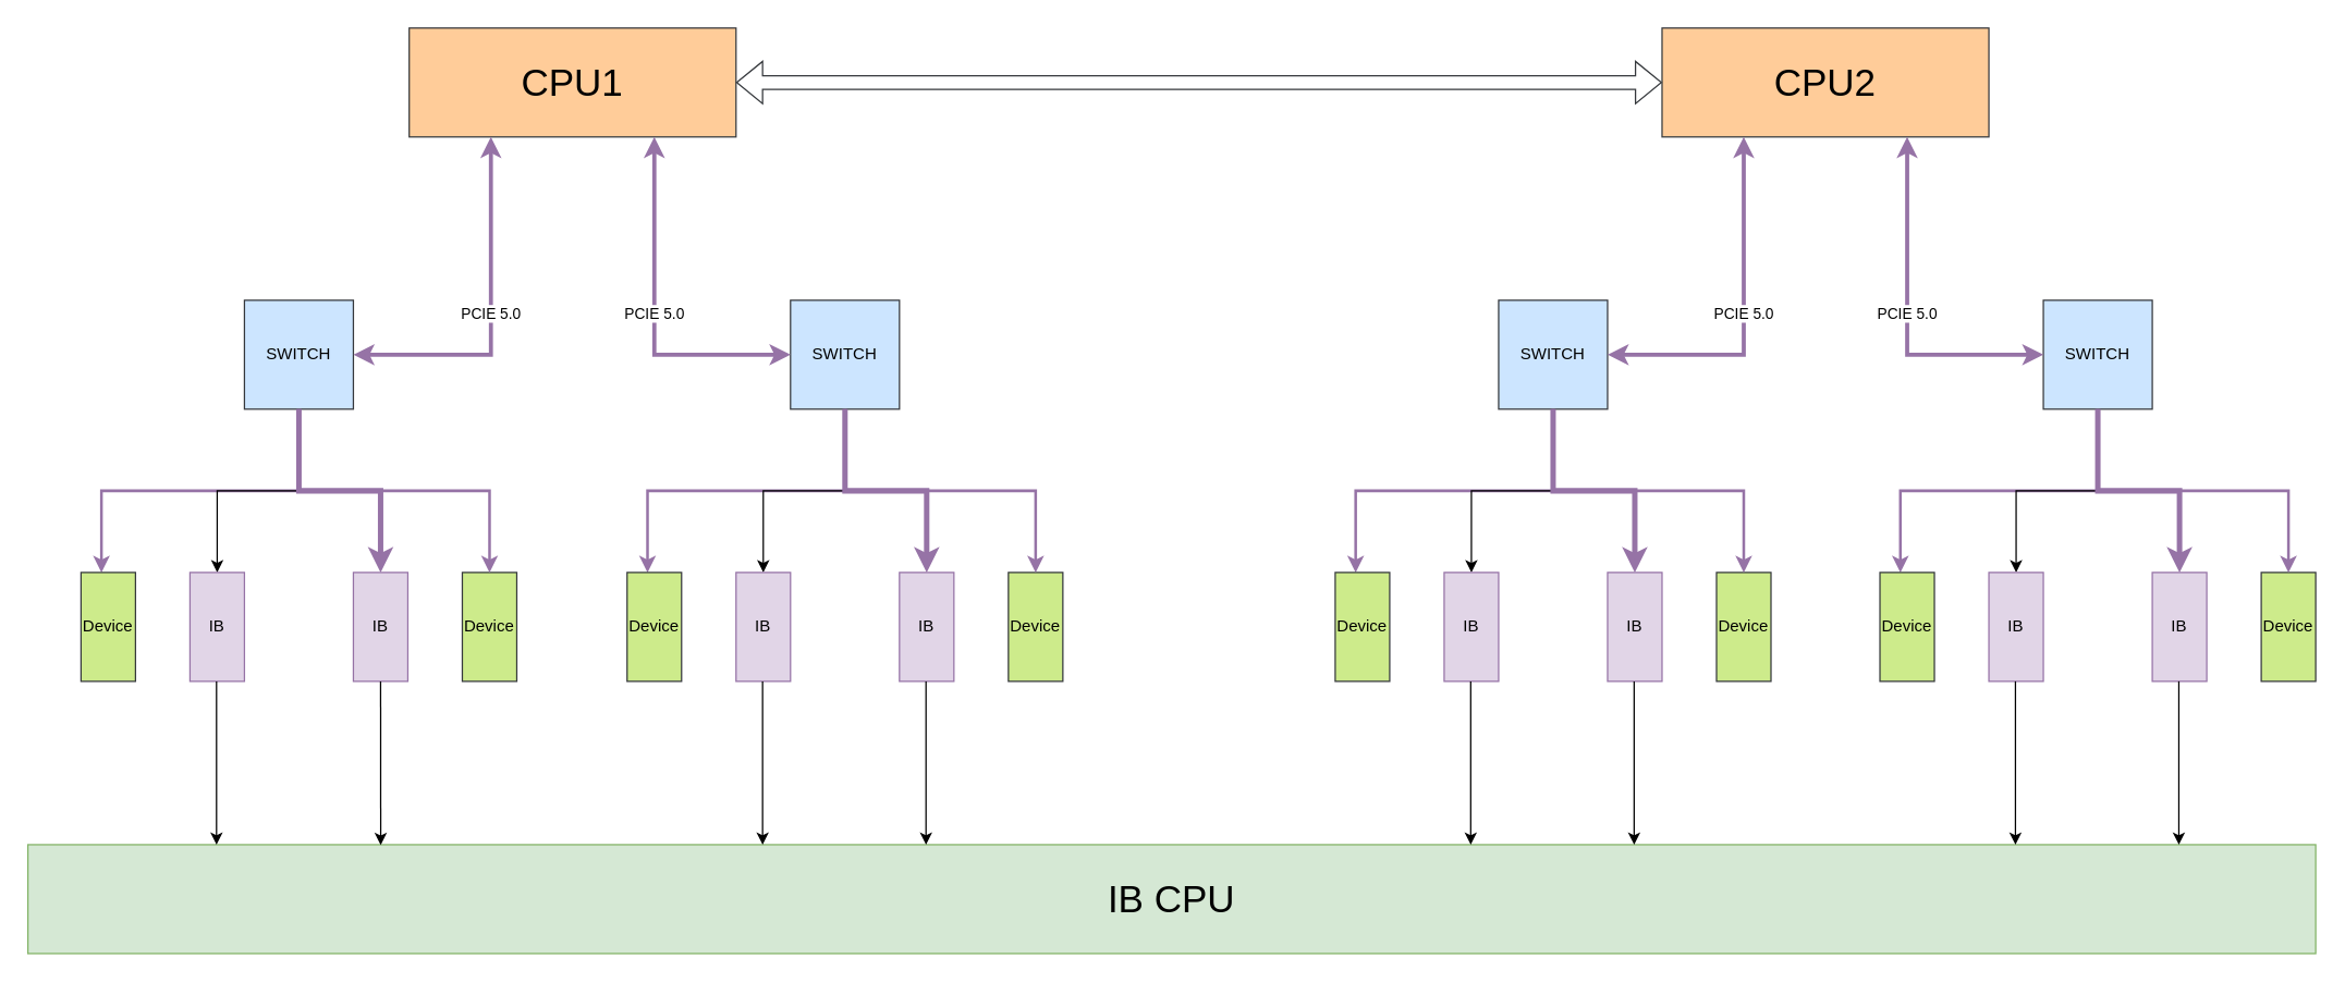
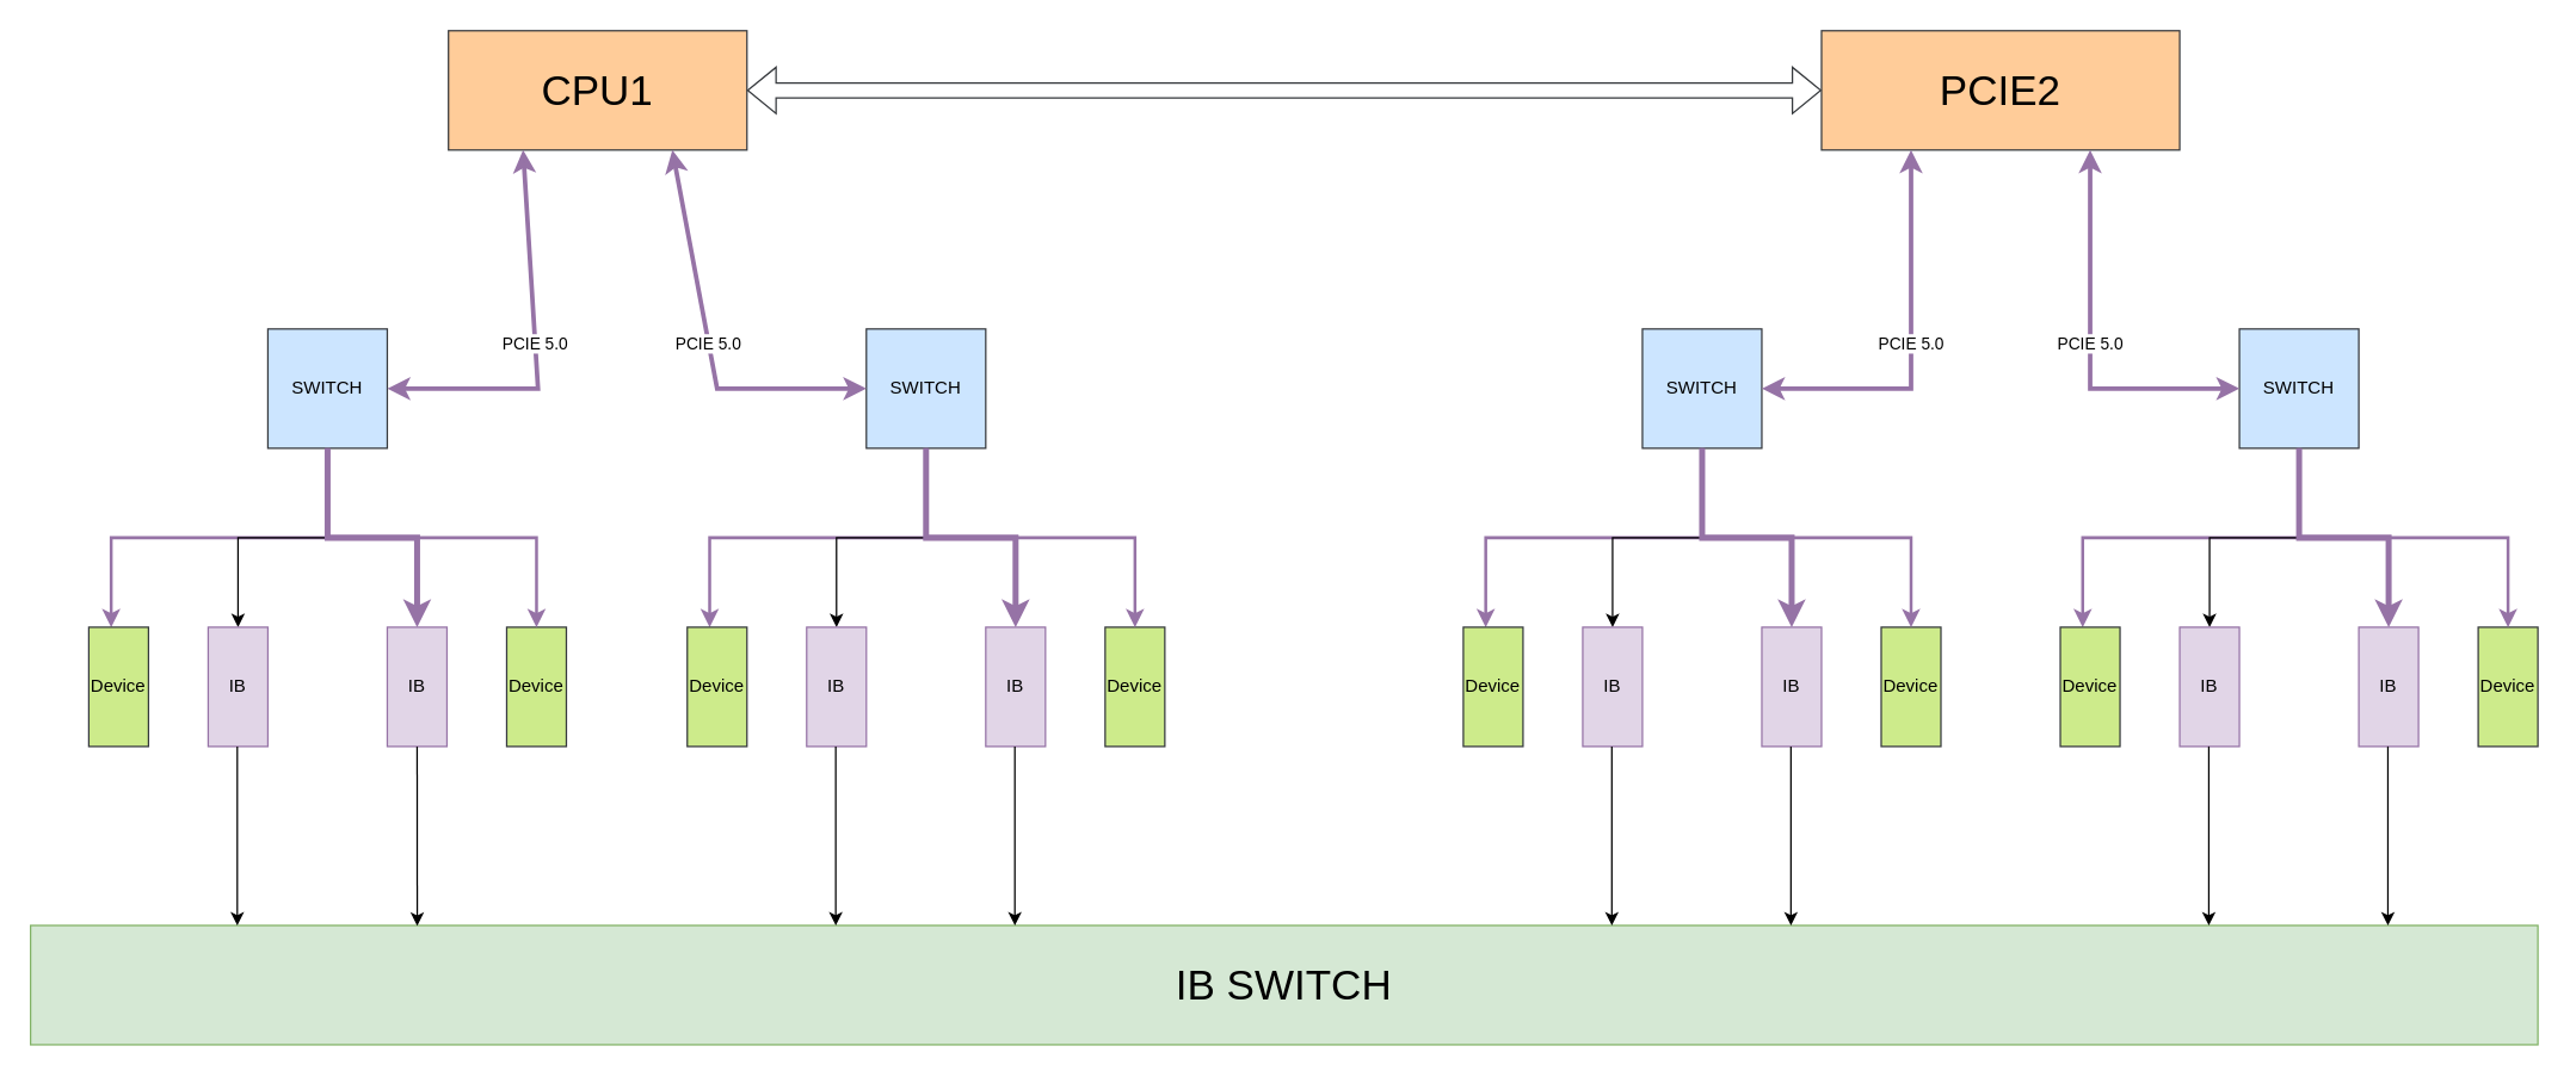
  <mxCell id="0" />
  <mxCell id="1" parent="0" />
- <mxCell id="2" value="&lt;font style=&quot;font-size: 28px;&quot;&gt;CPU1&lt;/font&gt;" style="rounded=0;whiteSpace=wrap;html=1;fillColor=#ffcc99;strokeColor=#36393d;" parent="1" vertex="1"><mxGeometry x="300" y="20" width="240" height="80" as="geometry" /></mxCell>
+ <mxCell id="2" value="&lt;font style=&quot;font-size: 28px;&quot;&gt;CPU1&lt;/font&gt;" style="rounded=0;whiteSpace=wrap;html=1;fillColor=#ffcc99;strokeColor=#36393d;" parent="1" vertex="1"><mxGeometry x="300" y="20" width="200" height="80" as="geometry" /></mxCell>
  <mxCell id="3" value="" style="edgeStyle=orthogonalEdgeStyle;rounded=0;orthogonalLoop=1;jettySize=auto;html=1;fillColor=#e1d5e7;strokeColor=#9673a6;strokeWidth=2;" parent="1" source="5" target="6" edge="1"><mxGeometry relative="1" as="geometry"><Array as="points"><mxPoint x="219" y="360" /><mxPoint x="74" y="360" /></Array></mxGeometry></mxCell>
  <mxCell id="4" value="" style="edgeStyle=orthogonalEdgeStyle;rounded=0;orthogonalLoop=1;jettySize=auto;html=1;exitX=0.5;exitY=1;exitDx=0;exitDy=0;entryX=0.5;entryY=0;entryDx=0;entryDy=0;" parent="1" source="5" target="7" edge="1"><mxGeometry relative="1" as="geometry"><Array as="points"><mxPoint x="219" y="360" /><mxPoint x="159" y="360" /></Array></mxGeometry></mxCell>
  <mxCell id="5" value="SWITCH" style="rounded=0;whiteSpace=wrap;html=1;fillColor=#cce5ff;strokeColor=#36393d;" parent="1" vertex="1"><mxGeometry x="179" y="220" width="80" height="80" as="geometry" /></mxCell>
  <mxCell id="6" value="Device" style="rounded=0;whiteSpace=wrap;html=1;fillColor=#cdeb8b;strokeColor=#36393d;" parent="1" vertex="1"><mxGeometry x="59" y="420" width="40" height="80" as="geometry" /></mxCell>
  <mxCell id="7" value="IB" style="rounded=0;whiteSpace=wrap;html=1;fillColor=#e1d5e7;strokeColor=#9673a6;" parent="1" vertex="1"><mxGeometry x="139" y="420" width="40" height="80" as="geometry" /></mxCell>
  <mxCell id="8" value="" style="edgeStyle=orthogonalEdgeStyle;rounded=0;orthogonalLoop=1;jettySize=auto;html=1;entryX=0.5;entryY=0;entryDx=0;entryDy=0;fillColor=#e1d5e7;strokeColor=#9673a6;strokeWidth=4;" parent="1" source="5" target="9" edge="1"><mxGeometry relative="1" as="geometry"><mxPoint x="219" y="300" as="sourcePoint" /><mxPoint x="164" y="420" as="targetPoint" /><Array as="points"><mxPoint x="219" y="360" /><mxPoint x="279" y="360" /></Array></mxGeometry></mxCell>
  <mxCell id="9" value="IB" style="rounded=0;whiteSpace=wrap;html=1;fillColor=#e1d5e7;strokeColor=#9673a6;" parent="1" vertex="1"><mxGeometry x="259" y="420" width="40" height="80" as="geometry" /></mxCell>
  <mxCell id="10" value="Device" style="rounded=0;whiteSpace=wrap;html=1;fillColor=#cdeb8b;strokeColor=#36393d;" parent="1" vertex="1"><mxGeometry x="339" y="420" width="40" height="80" as="geometry" /></mxCell>
  <mxCell id="11" value="" style="edgeStyle=orthogonalEdgeStyle;rounded=0;orthogonalLoop=1;jettySize=auto;html=1;entryX=0.5;entryY=0;entryDx=0;entryDy=0;exitX=0.5;exitY=1;exitDx=0;exitDy=0;fillColor=#e1d5e7;strokeColor=#9673a6;strokeWidth=2;" parent="1" source="5" target="10" edge="1"><mxGeometry relative="1" as="geometry"><mxPoint x="229" y="310" as="sourcePoint" /><mxPoint x="289" y="430" as="targetPoint" /><Array as="points"><mxPoint x="219" y="360" /><mxPoint x="359" y="360" /></Array></mxGeometry></mxCell>
  <mxCell id="12" value="" style="edgeStyle=orthogonalEdgeStyle;rounded=0;orthogonalLoop=1;jettySize=auto;html=1;fillColor=#e1d5e7;strokeColor=#9673a6;strokeWidth=2;" parent="1" source="14" target="15" edge="1"><mxGeometry relative="1" as="geometry"><Array as="points"><mxPoint x="620" y="360" /><mxPoint x="475" y="360" /></Array></mxGeometry></mxCell>
  <mxCell id="13" value="" style="edgeStyle=orthogonalEdgeStyle;rounded=0;orthogonalLoop=1;jettySize=auto;html=1;exitX=0.5;exitY=1;exitDx=0;exitDy=0;entryX=0.5;entryY=0;entryDx=0;entryDy=0;" parent="1" source="14" target="16" edge="1"><mxGeometry relative="1" as="geometry"><Array as="points"><mxPoint x="620" y="360" /><mxPoint x="560" y="360" /></Array></mxGeometry></mxCell>
  <mxCell id="14" value="SWITCH" style="rounded=0;whiteSpace=wrap;html=1;fillColor=#cce5ff;strokeColor=#36393d;" parent="1" vertex="1"><mxGeometry x="580" y="220" width="80" height="80" as="geometry" /></mxCell>
  <mxCell id="15" value="Device" style="rounded=0;whiteSpace=wrap;html=1;fillColor=#cdeb8b;strokeColor=#36393d;" parent="1" vertex="1"><mxGeometry x="460" y="420" width="40" height="80" as="geometry" /></mxCell>
  <mxCell id="16" value="IB" style="rounded=0;whiteSpace=wrap;html=1;fillColor=#e1d5e7;strokeColor=#9673a6;" parent="1" vertex="1"><mxGeometry x="540" y="420" width="40" height="80" as="geometry" /></mxCell>
  <mxCell id="17" value="" style="edgeStyle=orthogonalEdgeStyle;rounded=0;orthogonalLoop=1;jettySize=auto;html=1;entryX=0.5;entryY=0;entryDx=0;entryDy=0;fillColor=#e1d5e7;strokeColor=#9673a6;strokeWidth=4;" parent="1" source="14" target="18" edge="1"><mxGeometry relative="1" as="geometry"><mxPoint x="620" y="300" as="sourcePoint" /><mxPoint x="565" y="420" as="targetPoint" /><Array as="points"><mxPoint x="620" y="360" /><mxPoint x="680" y="360" /></Array></mxGeometry></mxCell>
  <mxCell id="18" value="IB" style="rounded=0;whiteSpace=wrap;html=1;fillColor=#e1d5e7;strokeColor=#9673a6;" parent="1" vertex="1"><mxGeometry x="660" y="420" width="40" height="80" as="geometry" /></mxCell>
  <mxCell id="19" value="Device" style="rounded=0;whiteSpace=wrap;html=1;fillColor=#cdeb8b;strokeColor=#36393d;" parent="1" vertex="1"><mxGeometry x="740" y="420" width="40" height="80" as="geometry" /></mxCell>
  <mxCell id="20" value="" style="edgeStyle=orthogonalEdgeStyle;rounded=0;orthogonalLoop=1;jettySize=auto;html=1;entryX=0.5;entryY=0;entryDx=0;entryDy=0;exitX=0.5;exitY=1;exitDx=0;exitDy=0;fillColor=#e1d5e7;strokeColor=#9673a6;strokeWidth=2;" parent="1" source="14" target="19" edge="1"><mxGeometry relative="1" as="geometry"><mxPoint x="630" y="310" as="sourcePoint" /><mxPoint x="690" y="430" as="targetPoint" /><Array as="points"><mxPoint x="620" y="360" /><mxPoint x="760" y="360" /></Array></mxGeometry></mxCell>
  <mxCell id="21" value="PCIE 5.0" style="endArrow=classic;startArrow=classic;html=1;rounded=0;entryX=0.75;entryY=1;entryDx=0;entryDy=0;exitX=0;exitY=0.5;exitDx=0;exitDy=0;strokeWidth=3;fillColor=#e1d5e7;strokeColor=#9673a6;" parent="1" source="14" target="2" edge="1"><mxGeometry width="50" height="50" relative="1" as="geometry"><mxPoint x="730" y="610" as="sourcePoint" /><mxPoint x="780" y="560" as="targetPoint" /><Array as="points"><mxPoint x="480" y="260" /></Array></mxGeometry></mxCell>
  <mxCell id="22" value="PCIE 5.0" style="endArrow=classic;startArrow=classic;html=1;rounded=0;entryX=0.25;entryY=1;entryDx=0;entryDy=0;strokeWidth=3;fillColor=#e1d5e7;strokeColor=#9673a6;" parent="1" source="5" target="2" edge="1"><mxGeometry width="50" height="50" relative="1" as="geometry"><mxPoint x="590" y="270" as="sourcePoint" /><mxPoint x="430" y="110" as="targetPoint" /><Array as="points"><mxPoint x="360" y="260" /></Array></mxGeometry></mxCell>
- <mxCell id="23" value="&lt;font style=&quot;font-size: 28px;&quot;&gt;CPU2&lt;/font&gt;" style="rounded=0;whiteSpace=wrap;html=1;fillColor=#ffcc99;strokeColor=#36393d;" parent="1" vertex="1"><mxGeometry x="1220" y="20" width="240" height="80" as="geometry" /></mxCell>
+ <mxCell id="23" value="&lt;font style=&quot;font-size: 28px;&quot;&gt;PCIE2&lt;/font&gt;" style="rounded=0;whiteSpace=wrap;html=1;fillColor=#ffcc99;strokeColor=#36393d;" parent="1" vertex="1"><mxGeometry x="1220" y="20" width="240" height="80" as="geometry" /></mxCell>
  <mxCell id="24" value="" style="edgeStyle=orthogonalEdgeStyle;rounded=0;orthogonalLoop=1;jettySize=auto;html=1;fillColor=#e1d5e7;strokeColor=#9673a6;strokeWidth=2;" parent="1" source="26" target="27" edge="1"><mxGeometry relative="1" as="geometry"><Array as="points"><mxPoint x="1140" y="360" /><mxPoint x="995" y="360" /></Array></mxGeometry></mxCell>
  <mxCell id="25" value="" style="edgeStyle=orthogonalEdgeStyle;rounded=0;orthogonalLoop=1;jettySize=auto;html=1;exitX=0.5;exitY=1;exitDx=0;exitDy=0;entryX=0.5;entryY=0;entryDx=0;entryDy=0;" parent="1" source="26" target="28" edge="1"><mxGeometry relative="1" as="geometry"><Array as="points"><mxPoint x="1140" y="360" /><mxPoint x="1080" y="360" /></Array></mxGeometry></mxCell>
  <mxCell id="26" value="SWITCH" style="rounded=0;whiteSpace=wrap;html=1;fillColor=#cce5ff;strokeColor=#36393d;" parent="1" vertex="1"><mxGeometry x="1100" y="220" width="80" height="80" as="geometry" /></mxCell>
  <mxCell id="27" value="Device" style="rounded=0;whiteSpace=wrap;html=1;fillColor=#cdeb8b;strokeColor=#36393d;" parent="1" vertex="1"><mxGeometry x="980" y="420" width="40" height="80" as="geometry" /></mxCell>
  <mxCell id="28" value="IB" style="rounded=0;whiteSpace=wrap;html=1;fillColor=#e1d5e7;strokeColor=#9673a6;" parent="1" vertex="1"><mxGeometry x="1060" y="420" width="40" height="80" as="geometry" /></mxCell>
  <mxCell id="29" value="" style="edgeStyle=orthogonalEdgeStyle;rounded=0;orthogonalLoop=1;jettySize=auto;html=1;entryX=0.5;entryY=0;entryDx=0;entryDy=0;fillColor=#e1d5e7;strokeColor=#9673a6;strokeWidth=4;" parent="1" source="26" target="30" edge="1"><mxGeometry relative="1" as="geometry"><mxPoint x="1140" y="300" as="sourcePoint" /><mxPoint x="1085" y="420" as="targetPoint" /><Array as="points"><mxPoint x="1140" y="360" /><mxPoint x="1200" y="360" /></Array></mxGeometry></mxCell>
  <mxCell id="30" value="IB" style="rounded=0;whiteSpace=wrap;html=1;fillColor=#e1d5e7;strokeColor=#9673a6;" parent="1" vertex="1"><mxGeometry x="1180" y="420" width="40" height="80" as="geometry" /></mxCell>
  <mxCell id="31" value="Device" style="rounded=0;whiteSpace=wrap;html=1;fillColor=#cdeb8b;strokeColor=#36393d;" parent="1" vertex="1"><mxGeometry x="1260" y="420" width="40" height="80" as="geometry" /></mxCell>
  <mxCell id="32" value="" style="edgeStyle=orthogonalEdgeStyle;rounded=0;orthogonalLoop=1;jettySize=auto;html=1;entryX=0.5;entryY=0;entryDx=0;entryDy=0;exitX=0.5;exitY=1;exitDx=0;exitDy=0;fillColor=#e1d5e7;strokeColor=#9673a6;strokeWidth=2;" parent="1" source="26" target="31" edge="1"><mxGeometry relative="1" as="geometry"><mxPoint x="1150" y="310" as="sourcePoint" /><mxPoint x="1210" y="430" as="targetPoint" /><Array as="points"><mxPoint x="1140" y="360" /><mxPoint x="1280" y="360" /></Array></mxGeometry></mxCell>
  <mxCell id="33" value="" style="edgeStyle=orthogonalEdgeStyle;rounded=0;orthogonalLoop=1;jettySize=auto;html=1;fillColor=#e1d5e7;strokeColor=#9673a6;strokeWidth=2;" parent="1" source="35" target="36" edge="1"><mxGeometry relative="1" as="geometry"><Array as="points"><mxPoint x="1540" y="360" /><mxPoint x="1395" y="360" /></Array></mxGeometry></mxCell>
  <mxCell id="34" value="" style="edgeStyle=orthogonalEdgeStyle;rounded=0;orthogonalLoop=1;jettySize=auto;html=1;exitX=0.5;exitY=1;exitDx=0;exitDy=0;entryX=0.5;entryY=0;entryDx=0;entryDy=0;" parent="1" source="35" target="37" edge="1"><mxGeometry relative="1" as="geometry"><Array as="points"><mxPoint x="1540" y="360" /><mxPoint x="1480" y="360" /></Array></mxGeometry></mxCell>
  <mxCell id="35" value="SWITCH" style="rounded=0;whiteSpace=wrap;html=1;fillColor=#cce5ff;strokeColor=#36393d;" parent="1" vertex="1"><mxGeometry x="1500" y="220" width="80" height="80" as="geometry" /></mxCell>
  <mxCell id="36" value="Device" style="rounded=0;whiteSpace=wrap;html=1;fillColor=#cdeb8b;strokeColor=#36393d;" parent="1" vertex="1"><mxGeometry x="1380" y="420" width="40" height="80" as="geometry" /></mxCell>
  <mxCell id="37" value="IB" style="rounded=0;whiteSpace=wrap;html=1;fillColor=#e1d5e7;strokeColor=#9673a6;" parent="1" vertex="1"><mxGeometry x="1460" y="420" width="40" height="80" as="geometry" /></mxCell>
  <mxCell id="38" value="" style="edgeStyle=orthogonalEdgeStyle;rounded=0;orthogonalLoop=1;jettySize=auto;html=1;entryX=0.5;entryY=0;entryDx=0;entryDy=0;fillColor=#e1d5e7;strokeColor=#9673a6;strokeWidth=4;" parent="1" source="35" target="39" edge="1"><mxGeometry relative="1" as="geometry"><mxPoint x="1540" y="300" as="sourcePoint" /><mxPoint x="1485" y="420" as="targetPoint" /><Array as="points"><mxPoint x="1540" y="360" /><mxPoint x="1600" y="360" /></Array></mxGeometry></mxCell>
  <mxCell id="39" value="IB" style="rounded=0;whiteSpace=wrap;html=1;fillColor=#e1d5e7;strokeColor=#9673a6;" parent="1" vertex="1"><mxGeometry x="1580" y="420" width="40" height="80" as="geometry" /></mxCell>
  <mxCell id="40" value="Device" style="rounded=0;whiteSpace=wrap;html=1;fillColor=#cdeb8b;strokeColor=#36393d;" parent="1" vertex="1"><mxGeometry x="1660" y="420" width="40" height="80" as="geometry" /></mxCell>
  <mxCell id="41" value="" style="edgeStyle=orthogonalEdgeStyle;rounded=0;orthogonalLoop=1;jettySize=auto;html=1;entryX=0.5;entryY=0;entryDx=0;entryDy=0;exitX=0.5;exitY=1;exitDx=0;exitDy=0;fillColor=#e1d5e7;strokeColor=#9673a6;strokeWidth=2;" parent="1" source="35" target="40" edge="1"><mxGeometry relative="1" as="geometry"><mxPoint x="1550" y="310" as="sourcePoint" /><mxPoint x="1610" y="430" as="targetPoint" /><Array as="points"><mxPoint x="1540" y="360" /><mxPoint x="1680" y="360" /></Array></mxGeometry></mxCell>
  <mxCell id="42" value="PCIE 5.0" style="endArrow=classic;startArrow=classic;html=1;rounded=0;entryX=0.75;entryY=1;entryDx=0;entryDy=0;exitX=0;exitY=0.5;exitDx=0;exitDy=0;strokeWidth=3;fillColor=#e1d5e7;strokeColor=#9673a6;" parent="1" source="35" target="23" edge="1"><mxGeometry width="50" height="50" relative="1" as="geometry"><mxPoint x="1650" y="610" as="sourcePoint" /><mxPoint x="1700" y="560" as="targetPoint" /><Array as="points"><mxPoint x="1400" y="260" /></Array></mxGeometry></mxCell>
  <mxCell id="43" value="PCIE 5.0" style="endArrow=classic;startArrow=classic;html=1;rounded=0;entryX=0.25;entryY=1;entryDx=0;entryDy=0;strokeWidth=3;fillColor=#e1d5e7;strokeColor=#9673a6;" parent="1" source="26" target="23" edge="1"><mxGeometry width="50" height="50" relative="1" as="geometry"><mxPoint x="1510" y="270" as="sourcePoint" /><mxPoint x="1350" y="110" as="targetPoint" /><Array as="points"><mxPoint x="1280" y="260" /></Array></mxGeometry></mxCell>
  <mxCell id="44" value="" style="shape=flexArrow;endArrow=classic;startArrow=classic;html=1;rounded=0;entryX=0;entryY=0.5;entryDx=0;entryDy=0;fillColor=#ffffff;strokeColor=#36393d;" parent="1" source="2" target="23" edge="1"><mxGeometry width="100" height="100" relative="1" as="geometry"><mxPoint x="700" y="640" as="sourcePoint" /><mxPoint x="800" y="540" as="targetPoint" /></mxGeometry></mxCell>
- <mxCell id="45" value="&lt;font style=&quot;font-size: 28px;&quot;&gt;IB CPU&lt;/font&gt;" style="rounded=0;whiteSpace=wrap;html=1;fillColor=#d5e8d4;strokeColor=#82b366;" parent="1" vertex="1"><mxGeometry y="620" width="1680" height="80" as="geometry" x="20" /></mxCell>
+ <mxCell id="45" value="&lt;font style=&quot;font-size: 28px;&quot;&gt;IB SWITCH&lt;/font&gt;" style="rounded=0;whiteSpace=wrap;html=1;fillColor=#d5e8d4;strokeColor=#82b366;" parent="1" vertex="1"><mxGeometry y="620" width="1680" height="80" as="geometry" x="20" /></mxCell>
  <mxCell id="46" value="" style="endArrow=classic;html=1;rounded=0;exitX=0.5;exitY=1;exitDx=0;exitDy=0;entryX=0.131;entryY=0.004;entryDx=0;entryDy=0;entryPerimeter=0;" parent="1" source="9" edge="1"><mxGeometry width="50" height="50" relative="1" as="geometry"><mxPoint x="429" y="470" as="sourcePoint" /><mxPoint x="279.08" y="620.32" as="targetPoint" /></mxGeometry></mxCell>
  <mxCell id="47" value="" style="endArrow=classic;html=1;rounded=0;exitX=0.5;exitY=1;exitDx=0;exitDy=0;entryX=0.131;entryY=0.004;entryDx=0;entryDy=0;entryPerimeter=0;" parent="1" edge="1"><mxGeometry width="50" height="50" relative="1" as="geometry"><mxPoint x="679.5" y="500" as="sourcePoint" /><mxPoint x="679.5" y="620" as="targetPoint" /></mxGeometry></mxCell>
  <mxCell id="48" value="" style="endArrow=classic;html=1;rounded=0;exitX=0.5;exitY=1;exitDx=0;exitDy=0;entryX=0.131;entryY=0.004;entryDx=0;entryDy=0;entryPerimeter=0;" parent="1" edge="1"><mxGeometry width="50" height="50" relative="1" as="geometry"><mxPoint x="1199.5" y="500" as="sourcePoint" /><mxPoint x="1199.5" y="620" as="targetPoint" /></mxGeometry></mxCell>
  <mxCell id="49" value="" style="endArrow=classic;html=1;rounded=0;exitX=0.5;exitY=1;exitDx=0;exitDy=0;entryX=0.131;entryY=0.004;entryDx=0;entryDy=0;entryPerimeter=0;" parent="1" edge="1"><mxGeometry width="50" height="50" relative="1" as="geometry"><mxPoint x="1599.5" y="500" as="sourcePoint" /><mxPoint x="1599.5" y="620" as="targetPoint" /></mxGeometry></mxCell>
  <mxCell id="50" value="" style="endArrow=classic;html=1;rounded=0;exitX=0.5;exitY=1;exitDx=0;exitDy=0;entryX=0.131;entryY=0.004;entryDx=0;entryDy=0;entryPerimeter=0;" edge="1" parent="1"><mxGeometry width="50" height="50" relative="1" as="geometry"><mxPoint x="1079.5" y="500" as="sourcePoint" /><mxPoint x="1079.5" y="620" as="targetPoint" /></mxGeometry></mxCell>
  <mxCell id="51" value="" style="endArrow=classic;html=1;rounded=0;exitX=0.5;exitY=1;exitDx=0;exitDy=0;entryX=0.131;entryY=0.004;entryDx=0;entryDy=0;entryPerimeter=0;" edge="1" parent="1"><mxGeometry width="50" height="50" relative="1" as="geometry"><mxPoint x="1479.5" y="500" as="sourcePoint" /><mxPoint x="1479.5" y="620" as="targetPoint" /></mxGeometry></mxCell>
  <mxCell id="52" value="" style="endArrow=classic;html=1;rounded=0;exitX=0.5;exitY=1;exitDx=0;exitDy=0;entryX=0.131;entryY=0.004;entryDx=0;entryDy=0;entryPerimeter=0;" edge="1" parent="1"><mxGeometry width="50" height="50" relative="1" as="geometry"><mxPoint x="559.5" y="500" as="sourcePoint" /><mxPoint x="559.5" y="620" as="targetPoint" /></mxGeometry></mxCell>
  <mxCell id="53" value="" style="endArrow=classic;html=1;rounded=0;exitX=0.5;exitY=1;exitDx=0;exitDy=0;entryX=0.131;entryY=0.004;entryDx=0;entryDy=0;entryPerimeter=0;" edge="1" parent="1"><mxGeometry width="50" height="50" relative="1" as="geometry"><mxPoint x="158.5" y="500" as="sourcePoint" /><mxPoint x="158.5" y="620" as="targetPoint" /></mxGeometry></mxCell>
